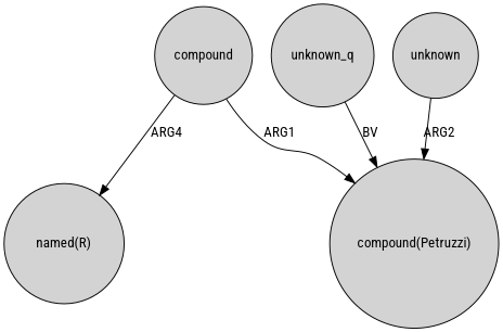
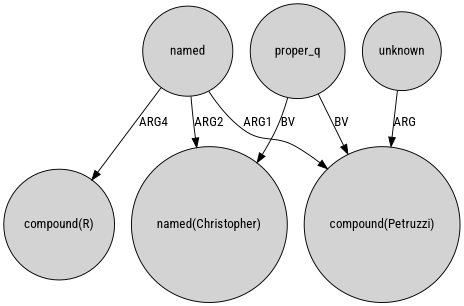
  digraph {
    fontname="Roboto Condensed"
    node [fontname="Roboto Condensed" shape=circle style=filled]
    edge [fontname="Roboto Condensed"]
-   compound
-   "named(R)"
+   compound [label=named]
+   "named(Christopher)"
+   "named(R)" [label="compound(R)"]
    n4 [label="compound(Petruzzi)"]
-   proper_q [label=unknown_q]
+   proper_q
    unknown
+   compound -> "named(Christopher)" [label=ARG2]
    compound -> "named(R)" [label=ARG4]
    compound -> n4 [label=ARG1]
+   proper_q -> "named(Christopher)" [label=BV]
    proper_q -> n4 [label=BV]
-   unknown -> n4 [label=ARG2]
+   unknown -> n4 [label=ARG]
  }
